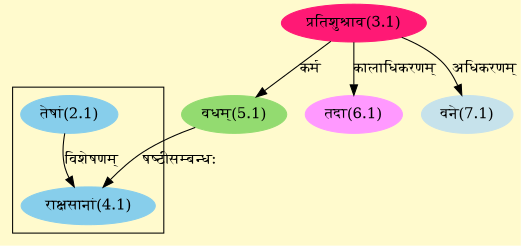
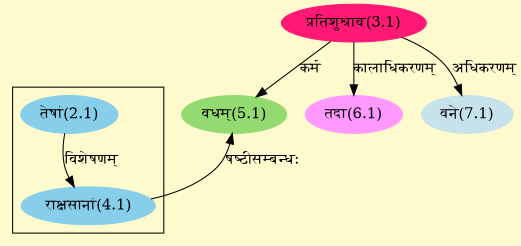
  digraph {
    bgcolor=lemonchiffon1
    compound=true
    rankdir=BT
    node [color="#87CEEB" style=filled]
    edge [dir=back]
    n1 [label="तेषां(2.1)"]
    n2 [label="राक्षसानां(4.1)"]
    n3 [color="#93DB70" label="वधम्(5.1)"]
    n4 [color="#FF1975" label="प्रतिशुश्राव(3.1)"]
    n5 [color="#FF99FF" label="तदा(6.1)"]
    n6 [color="#C6E2EB" label="वने(7.1)"]
    subgraph cluster_1 {
      n1
      n2
    }
    n2 -> n1 [label="विशेषणम्"]
-   n2 -> n3 [label="षष्ठीसम्बन्धः"]
+   n3 -> n2 [label="षष्ठीसम्बन्धः"]
    n3 -> n4 [label="कर्म"]
    n5 -> n4 [label="कालाधिकरणम्"]
    n6 -> n4 [label="अधिकरणम्"]
  }
